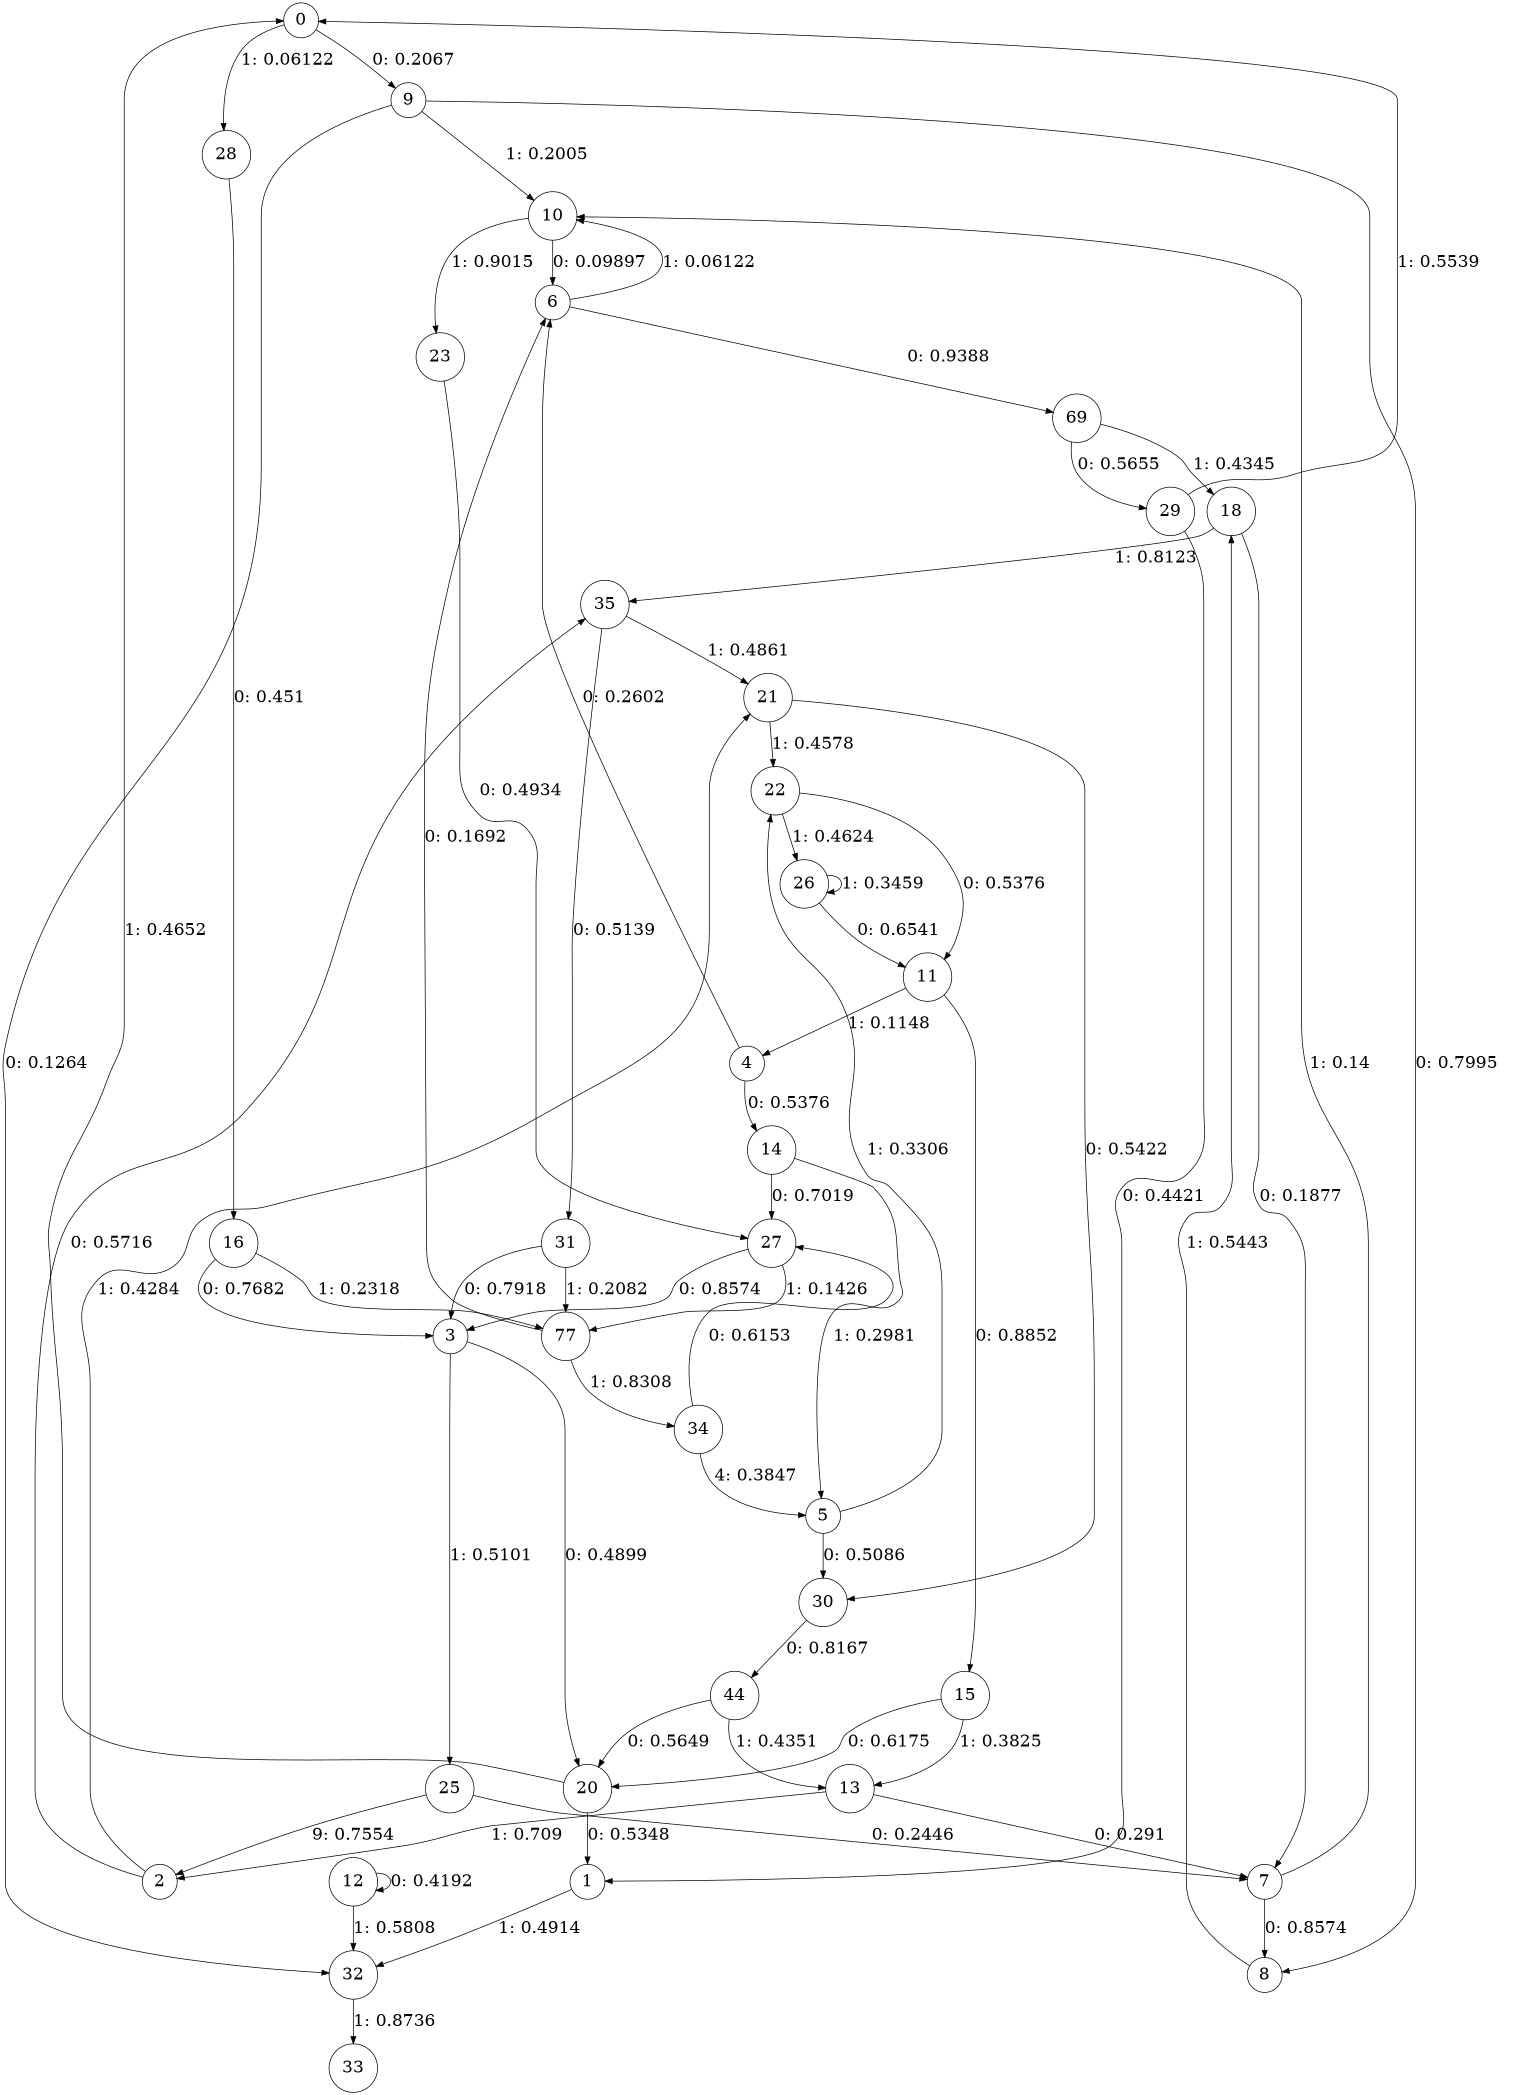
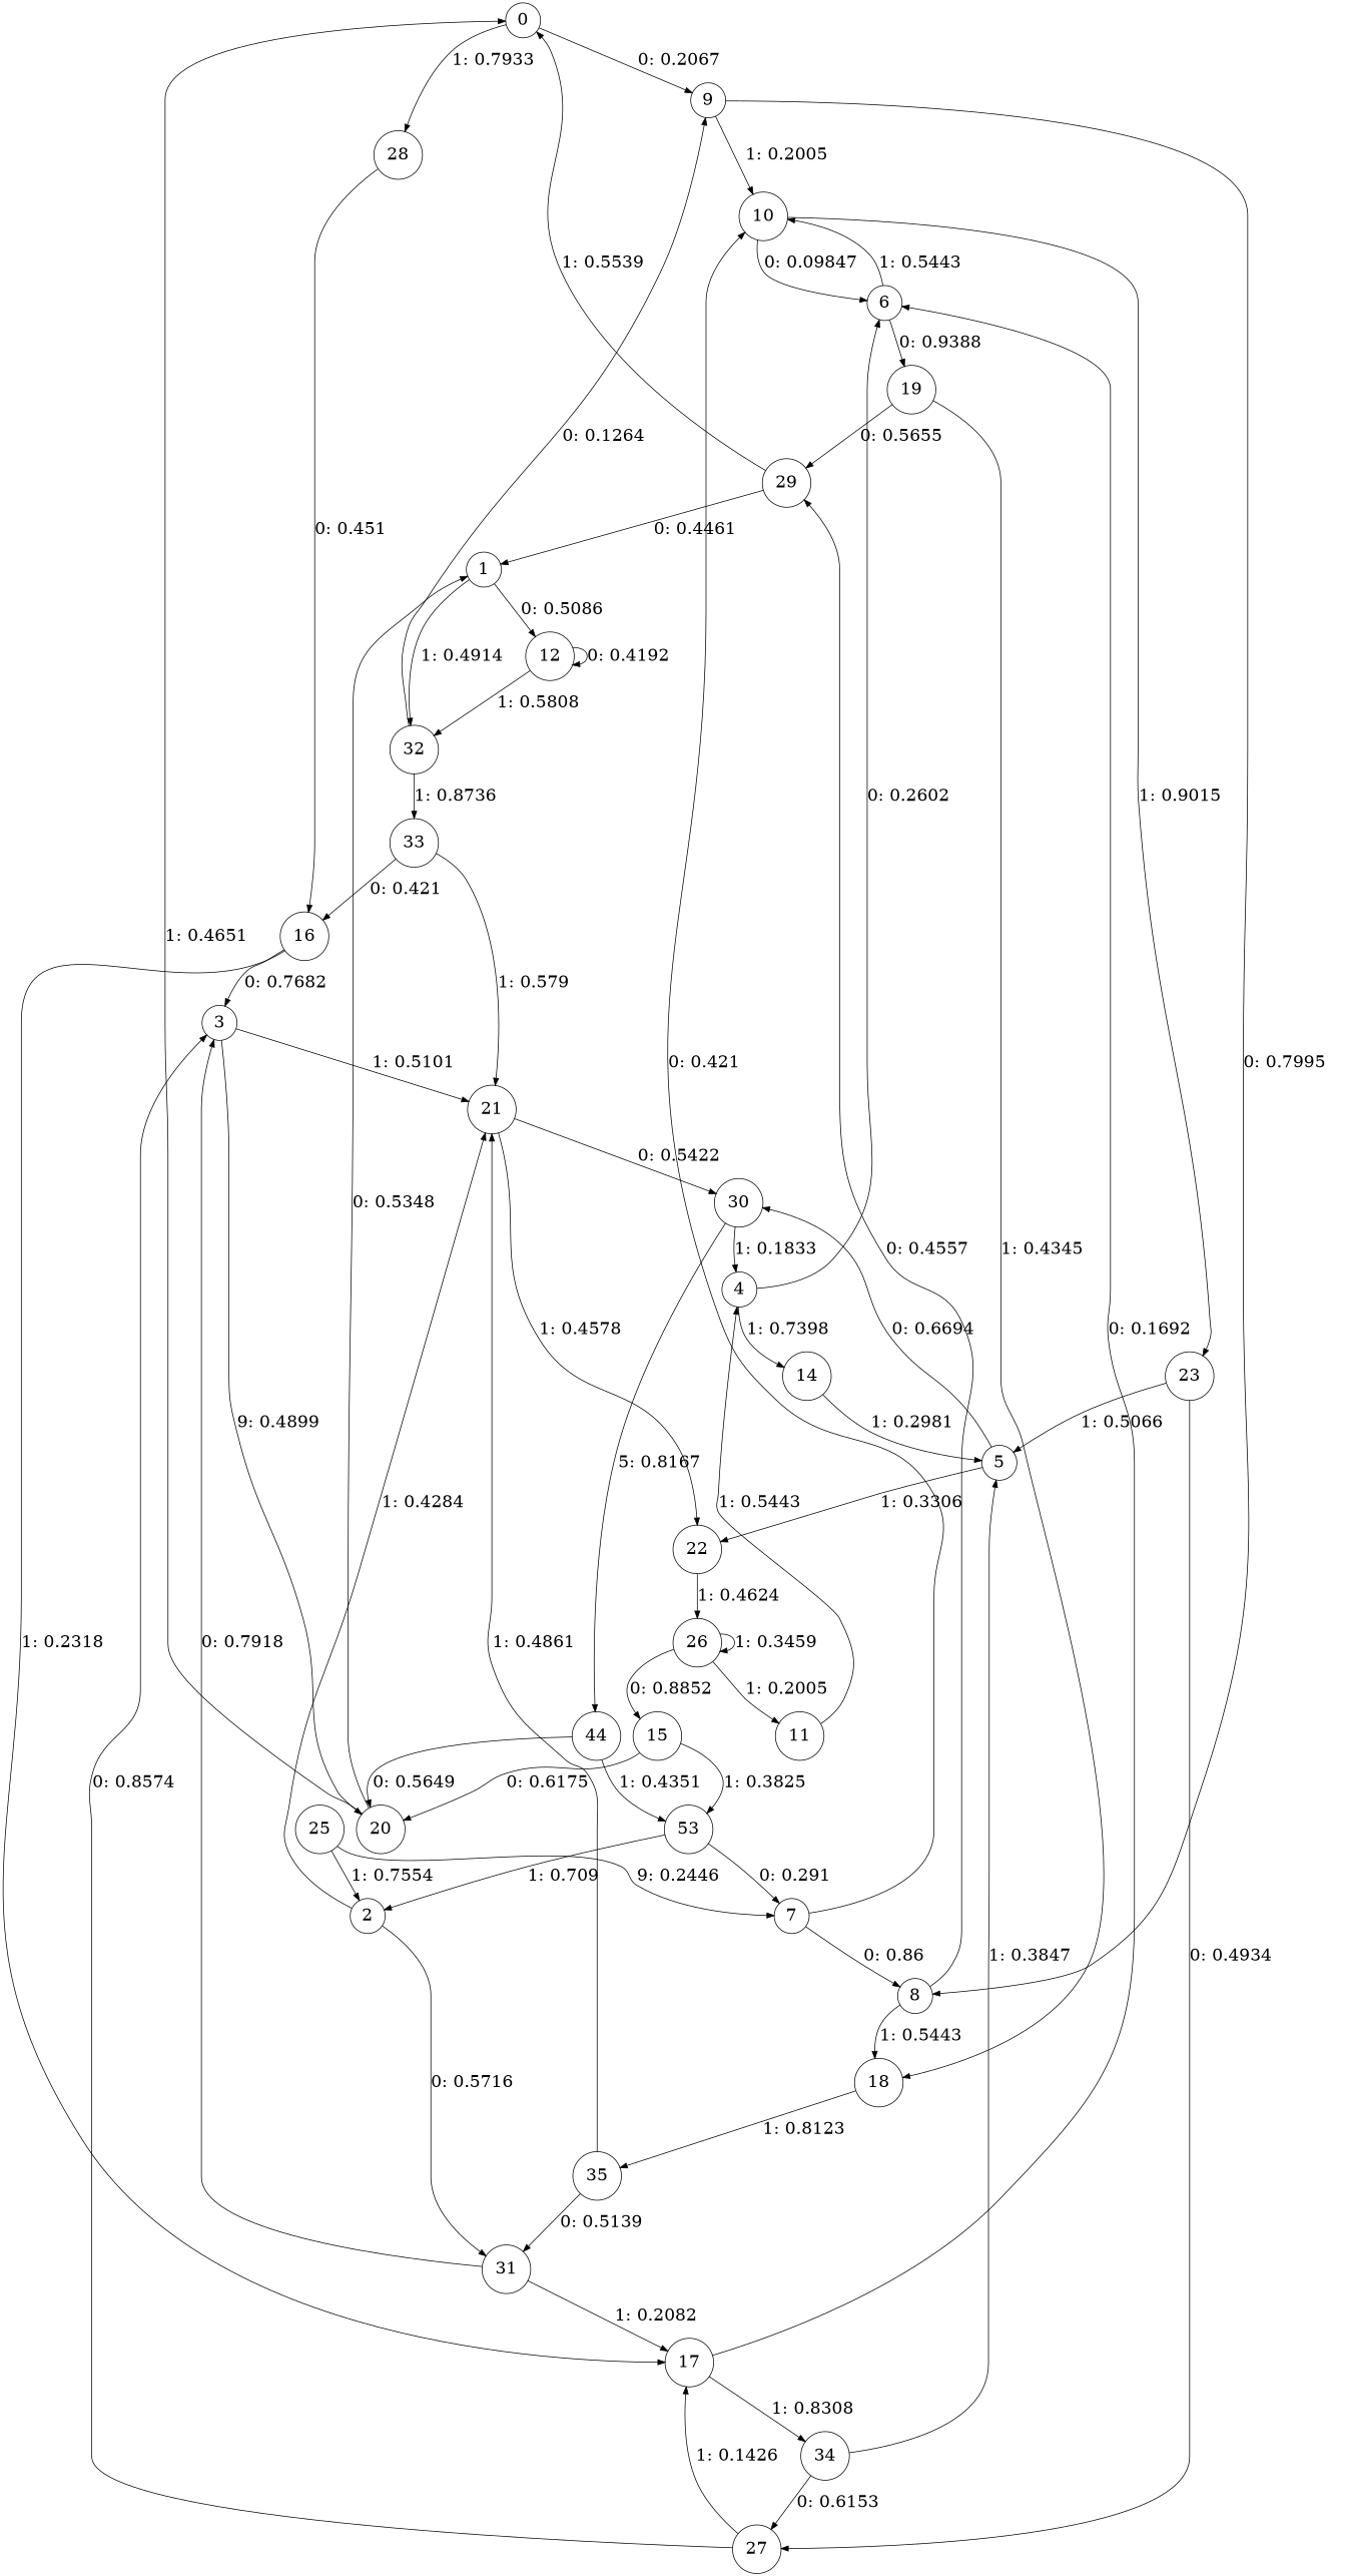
  digraph {
    node [fontsize=24 shape=circle]
    edge [fontsize=24]
    0
    9
    28
    10
    8
    16
    6
    23
    29
    18
    21
    30
    22
    3
-   17 [label=77]
+   17
    1
    12
    32
    33
    2
    31
    20
    25
    34
    4
    n26 [label=44]
    11
    26
    7
    14
-   19 [label=69]
+   19
    5
    27
-   13
+   13 [label=53]
    15
    35
    0 -> 9 [label="0: 0.2067   "]
-   0 -> 28 [label="1: 0.06122  "]
+   0 -> 28 [label="1: 0.7933   "]
    9 -> 10 [label="1: 0.2005   "]
    9 -> 8 [label="0: 0.7995   "]
    28 -> 16 [label="0: 0.451    "]
-   10 -> 6 [label="0: 0.09897  "]
+   10 -> 6 [label="0: 0.09847  "]
    10 -> 23 [label="1: 0.9015   "]
+   8 -> 29 [label="0: 0.4557   "]
    8 -> 18 [label="1: 0.5443   "]
    16 -> 3 [label="0: 0.7682   "]
    16 -> 17 [label="1: 0.2318   "]
-   6 -> 10 [label="1: 0.06122  "]
+   6 -> 10 [label="1: 0.5443   "]
    6 -> 19 [label="0: 0.9388   "]
+   23 -> 5 [label="1: 0.5066   "]
    23 -> 27 [label="0: 0.4934   "]
    29 -> 0 [label="1: 0.5539   "]
-   29 -> 1 [label="0: 0.4421   "]
-   18 -> 7 [label="0: 0.1877   "]
+   29 -> 1 [label="0: 0.4461   "]
    18 -> 35 [label="1: 0.8123   "]
    21 -> 30 [label="0: 0.5422   "]
    21 -> 22 [label="1: 0.4578   "]
-   30 -> n26 [label="0: 0.8167   "]
-   22 -> 11 [label="0: 0.5376   "]
+   30 -> 4 [label="1: 0.1833   "]
+   30 -> n26 [label="5: 0.8167   "]
    22 -> 26 [label="1: 0.4624   "]
-   3 -> 20 [label="0: 0.4899   "]
-   3 -> 25 [label="1: 0.5101   "]
+   3 -> 20 [label="9: 0.4899   "]
+   3 -> 21 [label="1: 0.5101   "]
    17 -> 6 [label="0: 0.1692   "]
    17 -> 34 [label="1: 0.8308   "]
+   1 -> 12 [label="0: 0.5086   "]
    1 -> 32 [label="1: 0.4914   "]
    12 -> 12 [label="0: 0.4192   "]
    12 -> 32 [label="1: 0.5808   "]
-   9 -> 32 [label="0: 0.1264   "]
+   32 -> 9 [label="0: 0.1264   "]
    32 -> 33 [label="1: 0.8736   "]
+   33 -> 16 [label="0: 0.421    "]
+   33 -> 21 [label="1: 0.579    "]
    2 -> 21 [label="1: 0.4284   "]
-   2 -> 35 [label="0: 0.5716   "]
+   2 -> 31 [label="0: 0.5716   "]
    31 -> 3 [label="0: 0.7918   "]
    31 -> 17 [label="1: 0.2082   "]
-   20 -> 0 [label="1: 0.4652   "]
+   20 -> 0 [label="1: 0.4651   "]
    20 -> 1 [label="0: 0.5348   "]
-   25 -> 2 [label="9: 0.7554   "]
-   25 -> 7 [label="0: 0.2446   "]
-   34 -> 5 [label="4: 0.3847   "]
+   25 -> 2 [label="1: 0.7554   "]
+   25 -> 7 [label="9: 0.2446   "]
+   34 -> 5 [label="1: 0.3847   "]
    34 -> 27 [label="0: 0.6153   "]
    4 -> 6 [label="0: 0.2602   "]
-   4 -> 14 [label="0: 0.5376   "]
+   4 -> 14 [label="1: 0.7398   "]
    n26 -> 20 [label="0: 0.5649   "]
    n26 -> 13 [label="1: 0.4351   "]
-   11 -> 4 [label="1: 0.1148   "]
-   11 -> 15 [label="0: 0.8852   "]
-   26 -> 11 [label="0: 0.6541   "]
+   11 -> 4 [label="1: 0.5443   "]
+   26 -> 15 [label="0: 0.8852   "]
+   26 -> 11 [label="1: 0.2005   "]
    26 -> 26 [label="1: 0.3459   "]
-   7 -> 10 [label="1: 0.14     "]
-   7 -> 8 [label="0: 0.8574   "]
+   7 -> 10 [label="0: 0.421    "]
+   7 -> 8 [label="0: 0.86     "]
    14 -> 5 [label="1: 0.2981   "]
-   14 -> 27 [label="0: 0.7019   "]
    19 -> 29 [label="0: 0.5655   "]
    19 -> 18 [label="1: 0.4345   "]
-   5 -> 30 [label="0: 0.5086   "]
+   5 -> 30 [label="0: 0.6694   "]
    5 -> 22 [label="1: 0.3306   "]
    27 -> 3 [label="0: 0.8574   "]
    27 -> 17 [label="1: 0.1426   "]
    13 -> 2 [label="1: 0.709    "]
    13 -> 7 [label="0: 0.291    "]
    15 -> 20 [label="0: 0.6175   "]
    15 -> 13 [label="1: 0.3825   "]
    35 -> 21 [label="1: 0.4861   "]
    35 -> 31 [label="0: 0.5139   "]
  }
